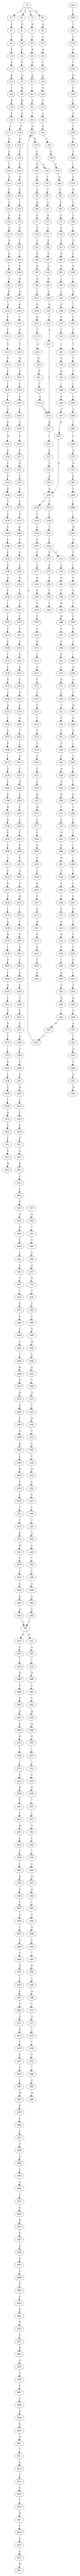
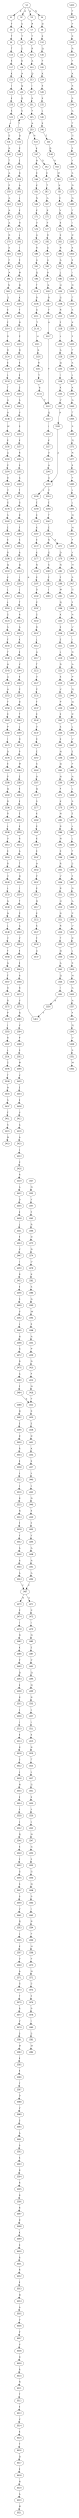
  strict digraph {
    fontname=Nunito
    node [fontname=Nunito]
    edge [fontname=Nunito]
    S0
    S1
    S2
    S3
    S4
    S5
    S6
    S7
    S8
    S9
    S10
    S11
    S12
    S13
    S14
    S15
    S16
    S17
    S18
    S19
    S20
    S21
    S22
    S23
    S24
    S25
    S26
    S27
    S28
    S29
    S30
    S31
    S32
    S33
    S34
    S35
    S36
    S37
    S38
    S39
    S40
    S41
    S42
    S43
    S44
    S45
    S46
    S47
    S48
    S49
    S50
    S51
    S52
    S53
    S54
    S55
    S56
    S57
    S58
    S59
    S60
    S61
    S62
    S63
    S64
    S65
    S66
    S67
    S68
    S69
    S70
    S71
    S72
    S73
    S74
    S75
    S76
    S77
    S78
    S79
    S80
    S81
    S82
    S83
    S84
    S85
    S86
    S87
    S88
    S89
    S90
    S91
    S92
    S93
    S94
    S95
    S96
    S97
    S98
    S99
    S100
    S101
    S102
    S103
    S104
    S105
    S106
    S107
    S108
    S109
    S110
    S111
    S112
    S113
    S114
    S115
    S116
    S117
    S118
    S119
    S120
    S121
    S122
    S123
    S124
    S125
    S126
    S127
    S128
    S129
    S130
    S131
    S132
    S133
    S134
    S135
    S136
    S137
    S138
    S139
    S140
    S141
    S142
    S143
    S144
    S145
    S146
    S147
    S148
    S149
    S150
    S151
    S152
    S153
    S154
    S155
    S156
    S157
    S158
    S159
    S160
    S161
    S162
    S163
    S164
    S165
    S166
    S167
    S168
    S169
    S170
    S171
    S172
    S173
    S174
    S175
    S176
    S177
    S178
    S179
    S180
    S181
    S182
    S183
    S184
    S185
    S186
    S187
    S188
    S189
    S190
    S191
    S192
    S193
    S194
    S196
    S197
    S198
    S199
    S201
    S202
    S203
    S204
    S200
    S205
    S206
    S207
    S208
    S209
    S210
    S211
    S212
    S213
    S214
    S215
    S216
    S217
    S218
    S219
    S220
    S221
    S222
    S223
    S224
    S225
    S226
    S227
    S228
    S229
    S230
    S231
    S232
    S233
    S234
    S235
    S236
    S237
    S238
    S239
    S240
    S241
    S242
    S243
    S244
    S245
    S246
    S247
    S248
    S249
    S250
    S251
    S252
    S253
    S254
    S255
    S256
    S257
    S258
    S259
    S260
    S261
    S262
    S263
    S264
    S265
    S266
    S267
    S268
    S269
    S270
    S271
    S272
    S273
    S274
    S275
    S276
    S277
    S278
    S279
    S280
    S281
    S282
    S283
    S284
    S285
    S286
    S287
    S288
    S289
    S290
    S291
    S292
    S293
    S294
    S295
    S296
    S297
    S298
    S299
    S300
    S301
    S302
    S303
    S304
    S305
    S306
    S307
    S308
    S309
    S310
    S311
    S312
    S313
    S314
    S315
    S316
    S317
    S318
    S319
    S320
    S321
    S322
    S323
    S324
    S325
    S326
    S327
    S328
    S329
    S330
    S331
    S332
    S333
    S334
    S335
    S336
    S337
    S338
    S339
    S340
    S341
    S343
    S344
    S345
    S346
    S348
    S349
    S350
    S351
    S347
    S352
    S353
    S354
    S355
    S356
    S357
    S358
    S359
    S360
    S361
    S362
    S363
    S364
    S365
    S366
    S367
    S368
    S369
    S370
    S371
    S372
    S373
    S374
    S375
    S376
    S377
    n377 [label=S978]
    S379
    S380
    S381
    S382
    S383
    S384
    S385
    S386
    S387
    S388
    S389
    S390
    S391
    S392
    S393
    S394
    S395
    S396
    S397
    S398
    S399
    S400
    S401
    S402
    S403
    S404
    S405
    S406
    S407
    S408
    S409
    S410
    S411
    S412
    S413
    S414
    S415
    S416
    S417
    S418
    S419
    S420
    S421
    S422
    S423
    S424
    S425
    S426
    S427
    S428
    S429
    S430
    S431
    S432
    S433
    S434
    S435
    S436
    S437
    S438
    S439
    S440
    S441
    S442
    S443
    S444
    S445
    S446
    S447
    S448
    S449
    S450
    S451
    S452
    S453
    S454
    S455
    S456
    S457
    S458
    S459
    S460
    S461
    S462
    S463
    S464
    S465
    S466
    S467
    S468
    S469
    S470
    S471
    S472
    S473
    S474
    S475
    S476
    S477
    S478
    S479
    S480
    S481
    S482
    S483
    S484
    S485
    S486
    S487
    S488
    S489
    S490
    S491
    S492
    S493
    S494
    S495
    S496
    S497
    S498
    S499
    S500
    S501
    S502
    S503
    S504
    S505
    S506
    S507
    S508
    S509
    S510
    S511
    S512
    S513
    S514
    S515
    S516
    S517
    S518
    S519
    S520
    S521
    S522
    S523
    S524
    S525
    S526
    S527
    S528
    S529
    S530
    S531
    S532
    S533
    S534
    S535
    S536
    S537
    S538
    S539
    S540
    S541
    S542
    S543
    S544
    S545
    S546
    S547
    S548
    S549
    S550
    S551
    S552
    S553
    S554
    S555
    S556
    S557
    S558
    S559
    S560
    S561
    S562
    S563
    S564
    S565
    S566
    S567
    S568
    S569
    S570
    S571
    S572
    S573
    S574
    S575
    S576
    S577
    S578
    S579
    S580
    S581
    S582
    S583
    S584
    S585
    S586
    S587
    S588
    S589
    S590
    S591
    S592
    S593
    S594
    S595
    S596
    S597
    S598
    S599
    S600
    S601
    S602
    S603
    S604
    S605
    S606
    S607
    S608
    S609
    S610
    S611
    S612
    S613
    S614
    S615
    S616
    S617
    S618
    S619
    S620
    S621
    S0 -> S1 [label=K]
    S0 -> S2 [label=A]
    S0 -> S3 [label=G]
    S0 -> S4 [label=N]
    S1 -> S5 [label=Y]
    S2 -> S6 [label=S]
    S3 -> S7 [label=R]
    S4 -> S8 [label=D]
    S5 -> S9 [label=T]
    S6 -> S10 [label=T]
    S7 -> S11 [label=Y]
    S8 -> S12 [label=E]
    S9 -> S13 [label=T]
    S10 -> S14 [label=S]
    S11 -> S15 [label=R]
    S12 -> S16 [label=Q]
    S13 -> S17 [label=K]
    S14 -> S18 [label=D]
    S15 -> S19 [label=A]
    S16 -> S20 [label=T]
    S17 -> S21 [label=K]
    S18 -> S22 [label=A]
    S19 -> S23 [label=Q]
    S20 -> S24 [label=K]
    S21 -> S25 [label=I]
    S22 -> S26 [label=Q]
    S23 -> S27 [label=I]
    S24 -> S28 [label=E]
    S25 -> S29 [label=E]
    S26 -> S30 [label=Q]
    S27 -> S31 [label=K]
    S28 -> S32 [label=E]
    S29 -> S33 [label=S]
    S30 -> S34 [label=S]
    S31 -> S35 [label=T]
    S32 -> S36 [label=L]
    S33 -> S37 [label=L]
-   S34 -> S38 [label=T]
+   S38 -> S34 [label=T]
    S35 -> S39 [label=A]
    S36 -> S40 [label=E]
    S37 -> S41 [label=G]
    S38 -> S42 [label=Q]
    S39 -> S43 [label=A]
    S40 -> S44 [label=E]
    S41 -> S45 [label=G]
    S42 -> S46 [label=P]
    S43 -> S47 [label=K]
    S44 -> S48 [label=Q]
    S45 -> S49 [label=T]
    S46 -> S50 [label=E]
    S47 -> S51 [label=N]
    S47 -> S52 [label=D]
    S48 -> S53 [label=K]
    S49 -> S54 [label=A]
    S50 -> S55 [label=D]
    S51 -> S56 [label=K]
    S52 -> S57 [label=K]
    S53 -> S58 [label=M]
    S54 -> S59 [label=P]
    S55 -> S60 [label=A]
    S56 -> S61 [label=K]
    S57 -> S62 [label=T]
    S58 -> S63 [label=K]
    S59 -> S64 [label=A]
    S60 -> S65 [label=L]
    S61 -> S66 [label=N]
    S62 -> S67 [label=A]
    S63 -> S68 [label=K]
    S64 -> S69 [label=A]
    S65 -> S70 [label=K]
    S66 -> S71 [label=K]
    S67 -> S72 [label=K]
    S68 -> S73 [label=V]
    S69 -> S74 [label=A]
    S70 -> S75 [label=H]
    S71 -> S76 [label=V]
    S72 -> S77 [label=T]
    S73 -> S78 [label=E]
    S74 -> S79 [label=D]
    S75 -> S80 [label=L]
    S76 -> S81 [label=A]
    S77 -> S82 [label=R]
    S78 -> S83 [label=E]
    S79 -> S84 [label=K]
    S80 -> S85 [label=I]
    S81 -> S86 [label=R]
    S82 -> S87 [label=G]
    S83 -> S88 [label=R]
    S84 -> S89 [label=F]
    S85 -> S90 [label=K]
    S86 -> S91 [label=A]
    S87 -> S92 [label=A]
    S88 -> S93 [label=A]
    S89 -> S94 [label=A]
    S90 -> S95 [label=M]
    S91 -> S96 [label=Q]
    S92 -> S97 [label=H]
    S93 -> S98 [label=L]
    S94 -> S99 [label=N]
    S95 -> S100 [label=Q]
    S96 -> S101 [label=T]
    S97 -> S102 [label=G]
    S98 -> S103 [label=H]
    S99 -> S104 [label=S]
    S100 -> S105 [label=K]
    S101 -> S106 [label=R]
    S102 -> S107 [label=R]
    S103 -> S108 [label=G]
    S104 -> S109 [label=E]
    S105 -> S110 [label=T]
    S106 -> S111 [label=G]
    S107 -> S112 [label=Y]
    S108 -> S113 [label=R]
    S109 -> S114 [label=F]
    S110 -> S115 [label=N]
    S111 -> S116 [label=T]
    S112 -> S117 [label=A]
    S113 -> S118 [label=F]
    S114 -> S119 [label=R]
    S115 -> S120 [label=P]
    S116 -> S121 [label=H]
    S117 -> S122 [label=T]
    S118 -> S123 [label=L]
    S119 -> S124 [label=D]
    S120 -> S125 [label=Q]
    S121 -> S126 [label=G]
    S122 -> S127 [label=Q]
    S123 -> S128 [label=A]
    S124 -> S129 [label=E]
    S125 -> S130 [label=K]
    S126 -> S131 [label=R]
    S127 -> S132 [label=I]
    S128 -> S133 [label=Q]
    S129 -> S134 [label=L]
    S130 -> S135 [label=E]
    S131 -> S136 [label=Y]
    S132 -> S137 [label=K]
    S133 -> S138 [label=I]
    S134 -> S139 [label=T]
    S135 -> S140 [label=S]
    S136 -> S141 [label=A]
    S137 -> S142 [label=V]
    S138 -> S143 [label=K]
    S139 -> S144 [label=A]
    S140 -> S145 [label=A]
    S141 -> S122 [label=T]
    S142 -> S146 [label=A]
    S143 -> S147 [label=V]
    S144 -> S148 [label=A]
    S145 -> S149 [label=V]
    S146 -> S150 [label=A]
    S147 -> S151 [label=A]
    S148 -> S152 [label=W]
    S149 -> S153 [label=S]
    S150 -> S154 [label=V]
    S150 -> S155 [label=L]
    S151 -> S150 [label=A]
    S152 -> S156 [label=E]
    S153 -> S157 [label=K]
    S154 -> S158 [label=E]
    S155 -> S159 [label=E]
    S156 -> S160 [label=A]
    S157 -> S161 [label=R]
    S158 -> S162 [label=Y]
    S159 -> S163 [label=E]
    S160 -> S164 [label=P]
    S161 -> S165 [label=S]
    S162 -> S166 [label=E]
    S163 -> S167 [label=K]
    S164 -> S168 [label=D]
    S165 -> S169 [label=A]
    S166 -> S170 [label=N]
    S166 -> S171 [label=K]
    S167 -> S172 [label=E]
    S168 -> S173 [label=V]
    S169 -> S174 [label=F]
    S170 -> S175 [label=G]
    S171 -> S176 [label=D]
    S172 -> S177 [label=K]
    S173 -> S178 [label=G]
    S174 -> S179 [label=G]
    S175 -> S180 [label=S]
    S176 -> S181 [label=N]
    S177 -> S182 [label=N]
    S178 -> S183 [label=S]
    S179 -> S184 [label=R]
    S180 -> S185 [label=F]
    S181 -> S186 [label=F]
    S182 -> S187 [label=E]
    S183 -> S188 [label=E]
    S184 -> S189 [label=F]
    S185 -> S190 [label=I]
    S186 -> S191 [label=M]
    S187 -> S192 [label=D]
    S188 -> S193 [label=E]
    S189 -> S194 [label=S]
    S191 -> S196 [label=Q]
    S192 -> S197 [label=P]
    S193 -> S198 [label=R]
    S194 -> S199 [label=A]
    S196 -> S201 [label=K]
    S197 -> S202 [label=S]
    S198 -> S203 [label=Q]
    S199 -> S204 [label=Q]
    S201 -> S206 [label=E]
    S202 -> S207 [label=D]
    S203 -> S208 [label=K]
    S204 -> S209 [label=I]
    S200 -> S205 [label=T]
    S205 -> S210 [label=T]
    S206 -> S211 [label=E]
    S207 -> S212 [label=L]
    S208 -> S213 [label=L]
    S209 -> S214 [label=L]
    S210 -> S215 [label=K]
    S211 -> S216 [label=L]
    S212 -> S217 [label=A]
    S213 -> S218 [label=L]
    S214 -> S219 [label=T]
    S215 -> S220 [label=R]
    S216 -> S221 [label=D]
    S217 -> S222 [label=T]
    S218 -> S223 [label=S]
    S219 -> S224 [label=A]
    S220 -> S225 [label=Y]
    S221 -> S226 [label=K]
    S222 -> S227 [label=V]
    S223 -> S228 [label=S]
    S224 -> S229 [label=A]
    S225 -> S230 [label=K]
    S226 -> S231 [label=V]
    S227 -> S232 [label=P]
    S228 -> S233 [label=F]
    S229 -> S234 [label=K]
    S230 -> S235 [label=K]
    S231 -> S236 [label=P]
    S232 -> S237 [label=T]
    S233 -> S238 [label=Y]
    S234 -> S239 [label=E]
    S235 -> S240 [label=S]
    S236 -> S241 [label=E]
    S237 -> S242 [label=E]
    S238 -> S243 [label=H]
    S239 -> S244 [label=V]
    S240 -> S245 [label=A]
    S241 -> S246 [label=S]
    S242 -> S247 [label=V]
    S243 -> S248 [label=A]
    S244 -> S249 [label=E]
    S245 -> S250 [label=T]
    S246 -> S251 [label=E]
    S247 -> S252 [label=K]
    S248 -> S253 [label=A]
    S249 -> S254 [label=P]
    S250 -> S255 [label=G]
    S251 -> S256 [label=N]
    S252 -> S257 [label=E]
    S253 -> S258 [label=Y]
    S254 -> S259 [label=D]
    S255 -> S260 [label=F]
    S256 -> S261 [label=Q]
    S257 -> S262 [label=S]
    S258 -> S263 [label=K]
    S259 -> S264 [label=T]
    S260 -> S265 [label=Y]
    S261 -> S266 [label=N]
    S262 -> S267 [label=A]
    S263 -> S268 [label=P]
    S264 -> S269 [label=L]
    S265 -> S270 [label=S]
    S266 -> S271 [label=F]
    S267 -> S272 [label=Q]
    S268 -> S273 [label=I]
    S269 -> S274 [label=D]
    S270 -> S275 [label=D]
    S271 -> S276 [label=K]
    S272 -> S277 [label=S]
    S273 -> S278 [label=D]
    S274 -> S279 [label=P]
    S275 -> S280 [label=G]
    S276 -> S281 [label=N]
    S277 -> S282 [label=K]
    S278 -> S283 [label=E]
    S279 -> S284 [label=M]
    S280 -> S285 [label=Y]
    S281 -> S286 [label=R]
    S282 -> S287 [label=E]
    S283 -> S288 [label=P]
    S284 -> S289 [label=E]
    S285 -> S290 [label=I]
    S286 -> S291 [label=N]
    S287 -> S292 [label=K]
    S288 -> S293 [label=Q]
    S289 -> S294 [label=E]
    S290 -> S295 [label=R]
    S291 -> S296 [label=K]
    S292 -> S297 [label=E]
    S293 -> S298 [label=D]
    S294 -> S299 [label=E]
    S295 -> S300 [label=E]
    S296 -> S301 [label=R]
    S297 -> S302 [label=A]
    S298 -> S303 [label=R]
    S299 -> S304 [label=E]
    S300 -> S305 [label=E]
    S301 -> S306 [label=V]
    S302 -> S307 [label=P]
    S303 -> S308 [label=L]
    S304 -> S309 [label=E]
    S305 -> S310 [label=I]
    S306 -> S311 [label=R]
    S307 -> S312 [label=E]
    S308 -> S313 [label=V]
    S309 -> S314 [label=A]
    S310 -> S315 [label=D]
    S311 -> S316 [label=H]
    S312 -> S317 [label=Q]
    S313 -> S318 [label=E]
    S314 -> S319 [label=A]
    S315 -> S320 [label=T]
    S316 -> S321 [label=G]
    S317 -> S322 [label=E]
    S318 -> S323 [label=R]
    S319 -> S324 [label=T]
    S320 -> S325 [label=S]
    S321 -> S326 [label=R]
    S322 -> S327 [label=K]
    S323 -> S328 [label=V]
    S324 -> S329 [label=Q]
    S325 -> S330 [label=K]
    S326 -> S331 [label=Y]
    S327 -> S332 [label=F]
    S328 -> S333 [label=L]
    S329 -> S334 [label=I]
    S330 -> S335 [label=F]
    S331 -> S336 [label=Q]
    S332 -> S337 [label=A]
    S333 -> S338 [label=G]
    S334 -> S339 [label=T]
    S335 -> S340 [label=T]
    S336 -> S341 [label=A]
    S338 -> S343 [label=N]
    S339 -> S344 [label=P]
    S340 -> S345 [label=S]
    S341 -> S346 [label=Q]
    S343 -> S348 [label=L]
    S344 -> S349 [label=A]
    S345 -> S350 [label=L]
    S346 -> S351 [label=I]
    S348 -> S353 [label=V]
    S349 -> S354 [label=V]
    S350 -> S355 [label=K]
    S351 -> S356 [label=K]
    S347 -> S352 [label=N]
    S352 -> S357 [label=Y]
    S353 -> S358 [label=T]
    S354 -> S359 [label=E]
    S355 -> S360 [label=G]
    S356 -> S361 [label=T]
    S357 -> S362 [label=F]
    S358 -> S363 [label=G]
    S359 -> S364 [label=E]
    S360 -> S365 [label=T]
    S361 -> S39 [label=A]
    S362 -> S366 [label=R]
    S363 -> S367 [label=F]
    S364 -> S368 [label=A]
    S365 -> S369 [label=S]
    S366 -> S370 [label=D]
    S367 -> S371 [label=G]
    S368 -> S372 [label=G]
    S369 -> S373 [label=Q]
    S370 -> S374 [label=D]
    S371 -> S375 [label=R]
    S372 -> S376 [label=V]
    S373 -> S377 [label=R]
    S374 -> n377 [label=V]
    S375 -> S379 [label=P]
    S376 -> S380 [label=N]
    S377 -> S381 [label=E]
    n377 -> S382 [label=K]
    S379 -> S383 [label=I]
    S380 -> S384 [label=V]
    S381 -> S385 [label=T]
    S382 -> S386 [label=S]
    S383 -> S387 [label=R]
    S384 -> S388 [label=P]
    S385 -> S389 [label=L]
    S386 -> S390 [label=G]
    S387 -> S391 [label=L]
    S388 -> S392 [label=S]
    S389 -> S393 [label=L]
    S390 -> S394 [label=W]
    S391 -> S395 [label=S]
    S392 -> S396 [label=M]
    S393 -> S397 [label=Q]
    S394 -> S398 [label=E]
    S395 -> S399 [label=T]
    S396 -> S400 [label=V]
    S397 -> S401 [label=N]
    S398 -> S402 [label=A]
    S399 -> S403 [label=N]
    S400 -> S404 [label=E]
    S401 -> S405 [label=F]
    S402 -> S406 [label=P]
    S403 -> S407 [label=S]
    S404 -> S408 [label=E]
    S405 -> S409 [label=Y]
    S406 -> S410 [label=D]
    S407 -> S411 [label=F]
    S408 -> S412 [label=V]
    S409 -> S413 [label=H]
    S410 -> S414 [label=F]
    S411 -> S415 [label=S]
    S412 -> S416 [label=A]
    S413 -> S417 [label=S]
    S414 -> S418 [label=N]
    S415 -> S419 [label=M]
    S416 -> S420 [label=A]
    S417 -> S421 [label=G]
    S418 -> S422 [label=T]
    S420 -> S423 [label=L]
    S421 -> S424 [label=F]
    S422 -> S425 [label=K]
    S423 -> S426 [label=P]
    S424 -> S427 [label=A]
    S425 -> S428 [label=E]
    S426 -> S429 [label=A]
    S427 -> S430 [label=V]
    S428 -> S431 [label=R]
    S429 -> S432 [label=A]
    S430 -> S433 [label=I]
    S431 -> S434 [label=K]
    S432 -> S435 [label=D]
    S433 -> S436 [label=D]
    S434 -> S437 [label=E]
    S435 -> S438 [label=E]
    S436 -> S439 [label=A]
    S437 -> S440 [label=L]
    S438 -> S441 [label=L]
    S439 -> S442 [label=P]
    S440 -> S443 [label=L]
    S441 -> S444 [label=E]
    S442 -> S445 [label=Q]
    S443 -> S446 [label=D]
    S444 -> S447 [label=V]
    S445 -> S448 [label=Q]
    S446 -> S449 [label=E]
    S447 -> S450 [label=I]
    S448 -> S451 [label=R]
    S449 -> S452 [label=F]
    S450 -> S453 [label=R]
    S451 -> S454 [label=L]
    S452 -> S455 [label=Y]
    S453 -> S456 [label=E]
    S454 -> S457 [label=V]
    S455 -> S458 [label=A]
    S456 -> S459 [label=S]
    S457 -> S460 [label=E]
    S458 -> S461 [label=A]
    S459 -> S462 [label=V]
    S460 -> S463 [label=T]
    S461 -> S464 [label=A]
    S462 -> S465 [label=L]
    S463 -> S466 [label=A]
    S464 -> S467 [label=F]
    S465 -> S468 [label=N]
    S466 -> S469 [label=L]
    S467 -> S470 [label=N]
    S467 -> S471 [label=S]
    S468 -> S472 [label=G]
    S469 -> S473 [label=S]
    S470 -> S474 [label=P]
    S471 -> S475 [label=P]
    S472 -> S476 [label=D]
    S473 -> S477 [label=E]
    S474 -> S478 [label=I]
    S475 -> S479 [label=I]
    S476 -> S480 [label=A]
    S477 -> S481 [label=L]
    S478 -> S482 [label=N]
    S479 -> S483 [label=N]
    S480 -> S484 [label=F]
    S481 -> S485 [label=L]
    S482 -> S486 [label=K]
    S483 -> S487 [label=E]
-   S484 -> S488 [label=G]
+   S484 -> S422 [label=G]
    S485 -> S489 [label=T]
    S486 -> S490 [label=P]
    S487 -> S491 [label=P]
    S488 -> S492 [label=Q]
    S489 -> S493 [label=S]
    S490 -> S494 [label=Q]
    S491 -> S495 [label=Q]
    S492 -> S496 [label=E]
    S493 -> S497 [label=F]
    S494 -> S498 [label=E]
    S495 -> S499 [label=Q]
    S496 -> S500 [label=R]
    S497 -> S501 [label=G]
    S498 -> S502 [label=R]
    S499 -> S503 [label=R]
    S500 -> S504 [label=R]
    S501 -> S505 [label=A]
    S502 -> S506 [label=L]
    S503 -> S507 [label=L]
    S504 -> S508 [label=E]
    S505 -> S509 [label=P]
    S506 -> S510 [label=I]
    S507 -> S511 [label=I]
    S508 -> S512 [label=L]
    S509 -> S513 [label=V]
    S510 -> S514 [label=E]
    S511 -> S515 [label=E]
    S512 -> S516 [label=L]
    S513 -> S517 [label=R]
    S514 -> S518 [label=R]
    S515 -> S519 [label=R]
    S516 -> S520 [label=R]
    S517 -> S521 [label=L]
    S518 -> S522 [label=S]
    S519 -> S523 [label=T]
    S520 -> S524 [label=N]
    S521 -> S525 [label=K]
    S522 -> S526 [label=L]
    S523 -> S527 [label=L]
    S524 -> S528 [label=F]
    S525 -> S529 [label=N]
    S526 -> S530 [label=N]
    S527 -> S531 [label=G]
    S528 -> S532 [label=Y]
    S529 -> S533 [label=A]
    S530 -> S534 [label=E]
    S531 -> S535 [label=E]
    S532 -> S536 [label=A]
    S533 -> S537 [label=A]
    S534 -> S538 [label=L]
    S535 -> S539 [label=L]
    S536 -> S540 [label=A]
    S537 -> S541 [label=F]
    S538 -> S542 [label=L]
    S539 -> S543 [label=L]
    S540 -> S544 [label=A]
    S541 -> S545 [label=Q]
    S542 -> S546 [label=Q]
    S543 -> S547 [label=N]
    S544 -> S467 [label=F]
    S545 -> S548 [label=V]
    S546 -> S549 [label=K]
    S547 -> S550 [label=G]
    S548 -> S551 [label=S]
    S549 -> S552 [label=F]
    S550 -> S553 [label=F]
    S551 -> S554 [label=M]
    S552 -> S555 [label=G]
    S553 -> S556 [label=G]
    S555 -> S557 [label=S]
    S556 -> S558 [label=Q]
    S557 -> S559 [label=P]
    S558 -> S560 [label=P]
    S559 -> S561 [label=V]
    S560 -> S562 [label=I]
    S561 -> S563 [label=Q]
    S562 -> S564 [label=R]
    S563 -> S565 [label=L]
    S564 -> S566 [label=Y]
    S565 -> S567 [label=K]
    S566 -> S568 [label=H]
    S567 -> S569 [label=V]
    S568 -> S570 [label=T]
    S569 -> S571 [label=A]
    S570 -> S572 [label=N]
    S571 -> S573 [label=G]
    S572 -> S574 [label=S]
    S573 -> S575 [label=Y]
    S574 -> S576 [label=F]
    S575 -> S577 [label=R]
    S576 -> S578 [label=P]
    S577 -> S579 [label=V]
    S578 -> S580 [label=I]
    S579 -> S581 [label=S]
    S580 -> S582 [label=S]
    S581 -> S583 [label=M]
    S582 -> S584 [label=M]
    S583 -> S585 [label=E]
    S585 -> S586 [label=E]
    S586 -> S587 [label=Y]
    S587 -> S588 [label=D]
    S588 -> S589 [label=V]
    S589 -> S590 [label=S]
    S590 -> S591 [label=A]
    S591 -> S592 [label=P]
    S592 -> S593 [label=S]
    S593 -> S594 [label=R]
    S594 -> S595 [label=R]
    S595 -> S596 [label=R]
    S596 -> S597 [label=R]
    S597 -> S598 [label=R]
    S598 -> S599 [label=K]
    S599 -> S600 [label=K]
    S600 -> S601 [label=R]
    S601 -> S602 [label=R]
    S602 -> S603 [label=E]
    S603 -> S604 [label=Q]
    S604 -> S605 [label=A]
    S605 -> S606 [label=V]
    S606 -> S607 [label=P]
    S607 -> S608 [label=V]
    S608 -> S609 [label=D]
    S609 -> S610 [label=R]
    S610 -> S611 [label=N]
    S611 -> S612 [label=T]
    S612 -> S613 [label=E]
    S613 -> S614 [label=V]
    S614 -> S615 [label=K]
    S615 -> S616 [label=T]
    S616 -> S617 [label=Q]
    S617 -> S618 [label=E]
    S618 -> S619 [label=N]
    S619 -> S620 [label=A]
    S620 -> S621 [label=M]
  }
